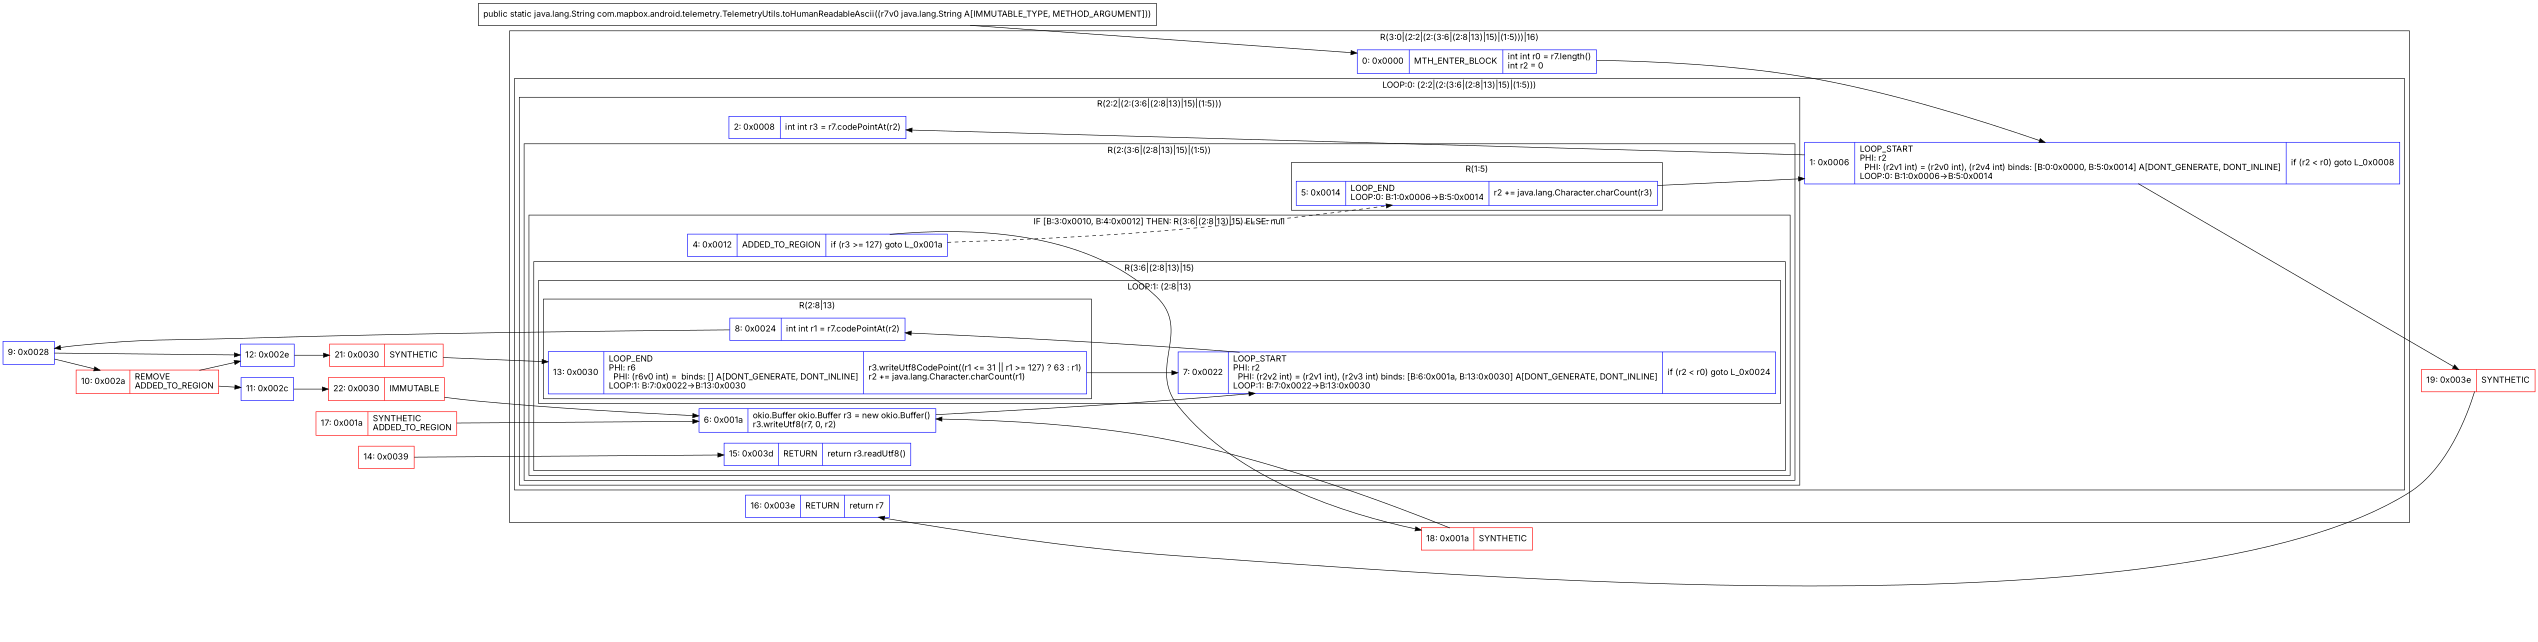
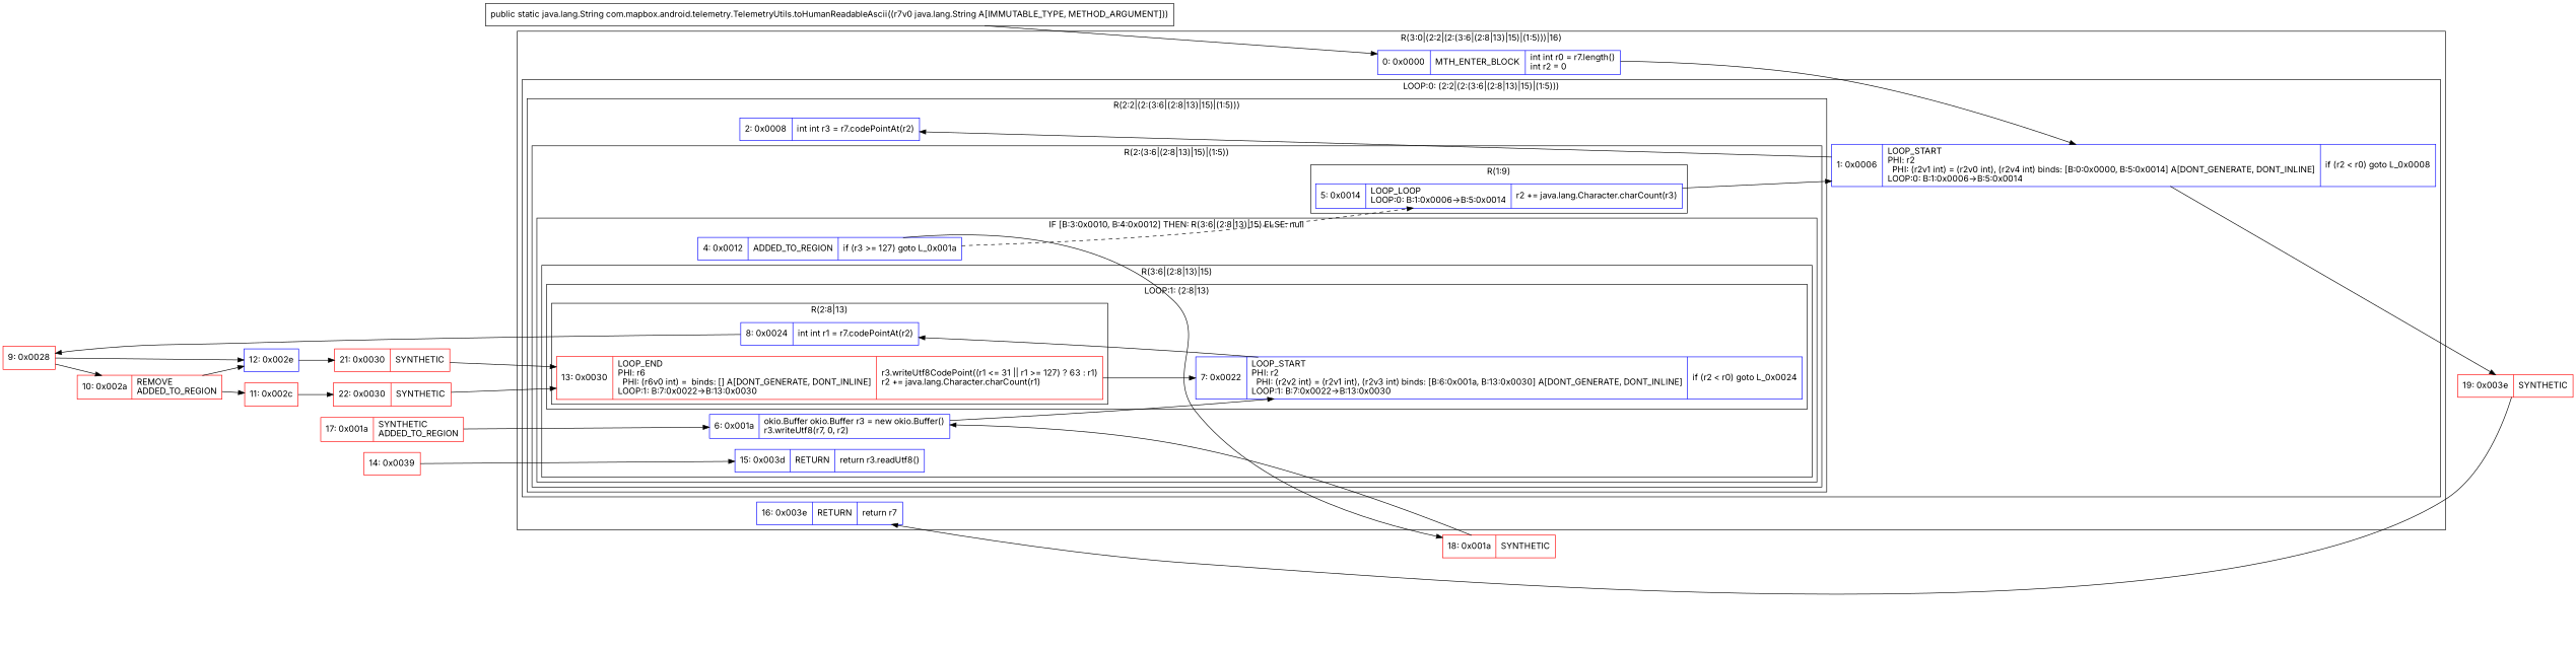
  digraph {
    fontname=Inter
    rankdir=LR
    node [color=blue fontname=Inter shape=record]
    edge [fontname=Inter]
    n1 [label="{8\:\ 0x0024|int int r1 = r7.codePointAt(r2)\l}"]
-   n2 [label="{13\:\ 0x0030|LOOP_END\lPHI: r6 \l  PHI: (r6v0 int) =  binds: [] A[DONT_GENERATE, DONT_INLINE]\lLOOP:1: B:7:0x0022\-\>B:13:0x0030\l|r3.writeUtf8CodePoint((r1 \<= 31 \|\| r1 \>= 127) ? 63 : r1)\lr2 += java.lang.Character.charCount(r1)\l}"]
+   n2 [color=red label="{13\:\ 0x0030|LOOP_END\lPHI: r6 \l  PHI: (r6v0 int) =  binds: [] A[DONT_GENERATE, DONT_INLINE]\lLOOP:1: B:7:0x0022\-\>B:13:0x0030\l|r3.writeUtf8CodePoint((r1 \<= 31 \|\| r1 \>= 127) ? 63 : r1)\lr2 += java.lang.Character.charCount(r1)\l}"]
    n3 [label="{7\:\ 0x0022|LOOP_START\lPHI: r2 \l  PHI: (r2v2 int) = (r2v1 int), (r2v3 int) binds: [B:6:0x001a, B:13:0x0030] A[DONT_GENERATE, DONT_INLINE]\lLOOP:1: B:7:0x0022\-\>B:13:0x0030\l|if (r2 \< r0) goto L_0x0024\l}"]
    n4 [label="{6\:\ 0x001a|okio.Buffer okio.Buffer r3 = new okio.Buffer()\lr3.writeUtf8(r7, 0, r2)\l}"]
    n5 [label="{15\:\ 0x003d|RETURN\l|return r3.readUtf8()\l}"]
    n6 [label="{4\:\ 0x0012|ADDED_TO_REGION\l|if (r3 \>= 127) goto L_0x001a\l}"]
-   n7 [label="{5\:\ 0x0014|LOOP_END\lLOOP:0: B:1:0x0006\-\>B:5:0x0014\l|r2 += java.lang.Character.charCount(r3)\l}"]
+   n7 [label="{5\:\ 0x0014|LOOP_LOOP\lLOOP:0: B:1:0x0006\-\>B:5:0x0014\l|r2 += java.lang.Character.charCount(r3)\l}"]
    n8 [label="{2\:\ 0x0008|int int r3 = r7.codePointAt(r2)\l}"]
    n9 [label="{1\:\ 0x0006|LOOP_START\lPHI: r2 \l  PHI: (r2v1 int) = (r2v0 int), (r2v4 int) binds: [B:0:0x0000, B:5:0x0014] A[DONT_GENERATE, DONT_INLINE]\lLOOP:0: B:1:0x0006\-\>B:5:0x0014\l|if (r2 \< r0) goto L_0x0008\l}"]
    n10 [label="{0\:\ 0x0000|MTH_ENTER_BLOCK\l|int int r0 = r7.length()\lint r2 = 0\l}"]
    n11 [label="{16\:\ 0x003e|RETURN\l|return r7\l}"]
-   n12 [label="{9\:\ 0x0028}"]
+   n12 [color=red label="{9\:\ 0x0028}"]
    n13 [color=red label="{18\:\ 0x001a|SYNTHETIC\l}"]
    n14 [color=red label="{19\:\ 0x003e|SYNTHETIC\l}"]
    n15 [color=red label="{17\:\ 0x001a|SYNTHETIC\lADDED_TO_REGION\l}"]
    n16 [color=red label="{10\:\ 0x002a|REMOVE\lADDED_TO_REGION\l}"]
    n17 [label="{12\:\ 0x002e}"]
-   n18 [label="{11\:\ 0x002c}"]
+   n18 [color=red label="{11\:\ 0x002c}"]
    n19 [color=red label="{21\:\ 0x0030|SYNTHETIC\l}"]
-   n20 [color=red label="{22\:\ 0x0030|IMMUTABLE\l}"]
+   n20 [color=red label="{22\:\ 0x0030|SYNTHETIC\l}"]
    n21 [color=red label="{14\:\ 0x0039}"]
    n22 [label="{public static java.lang.String com.mapbox.android.telemetry.TelemetryUtils.toHumanReadableAscii((r7v0 java.lang.String A[IMMUTABLE_TYPE, METHOD_ARGUMENT])) }" color=""]
    subgraph cluster_1 {
      label="R(3:0|(2:2|(2:(3:6|(2:8|13)|15)|(1:5)))|16)"
      n10
      n11
      subgraph cluster_2 {
        label="LOOP:0: (2:2|(2:(3:6|(2:8|13)|15)|(1:5)))"
        n9
        subgraph cluster_3 {
          label="R(2:2|(2:(3:6|(2:8|13)|15)|(1:5)))"
          n8
          subgraph cluster_4 {
            label="R(2:(3:6|(2:8|13)|15)|(1:5))"
            subgraph cluster_5 {
              label="IF [B:3:0x0010, B:4:0x0012] THEN: R(3:6|(2:8|13)|15) ELSE: null"
              n6
              subgraph cluster_6 {
                label="R(3:6|(2:8|13)|15)"
                n4
                n5
                subgraph cluster_7 {
                  label="LOOP:1: (2:8|13)"
                  n3
                  subgraph cluster_8 {
                    label="R(2:8|13)"
                    n1
                    n2
                  }
                }
              }
            }
            subgraph cluster_9 {
-             label="R(1:5)"
+             label="R(1:9)"
              n7
            }
          }
        }
      }
    }
    n1 -> n12
    n2 -> n3
    n3 -> n1
    n4 -> n3
    n6 -> n7 [style=dashed]
    n6 -> n13
    n7 -> n9
    n9 -> n8
    n9 -> n14 [style=solid]
    n10 -> n9
    n12 -> n16
    n12 -> n17
    n13 -> n4
    n14 -> n11
    n15 -> n4
    n16 -> n17
    n16 -> n18
    n17 -> n19
    n18 -> n20
    n19 -> n2
-   n20 -> n4
+   n20 -> n2
    n21 -> n5
    n22 -> n10
  }
